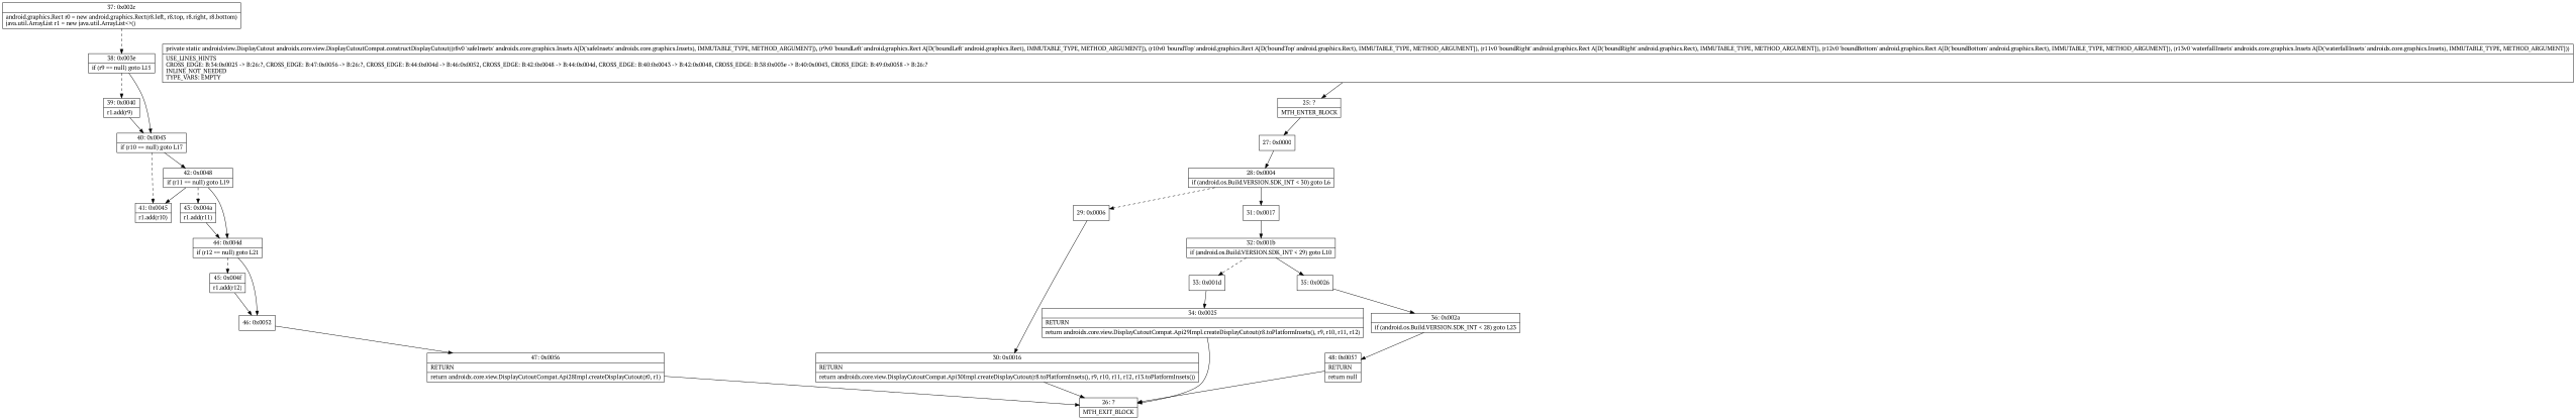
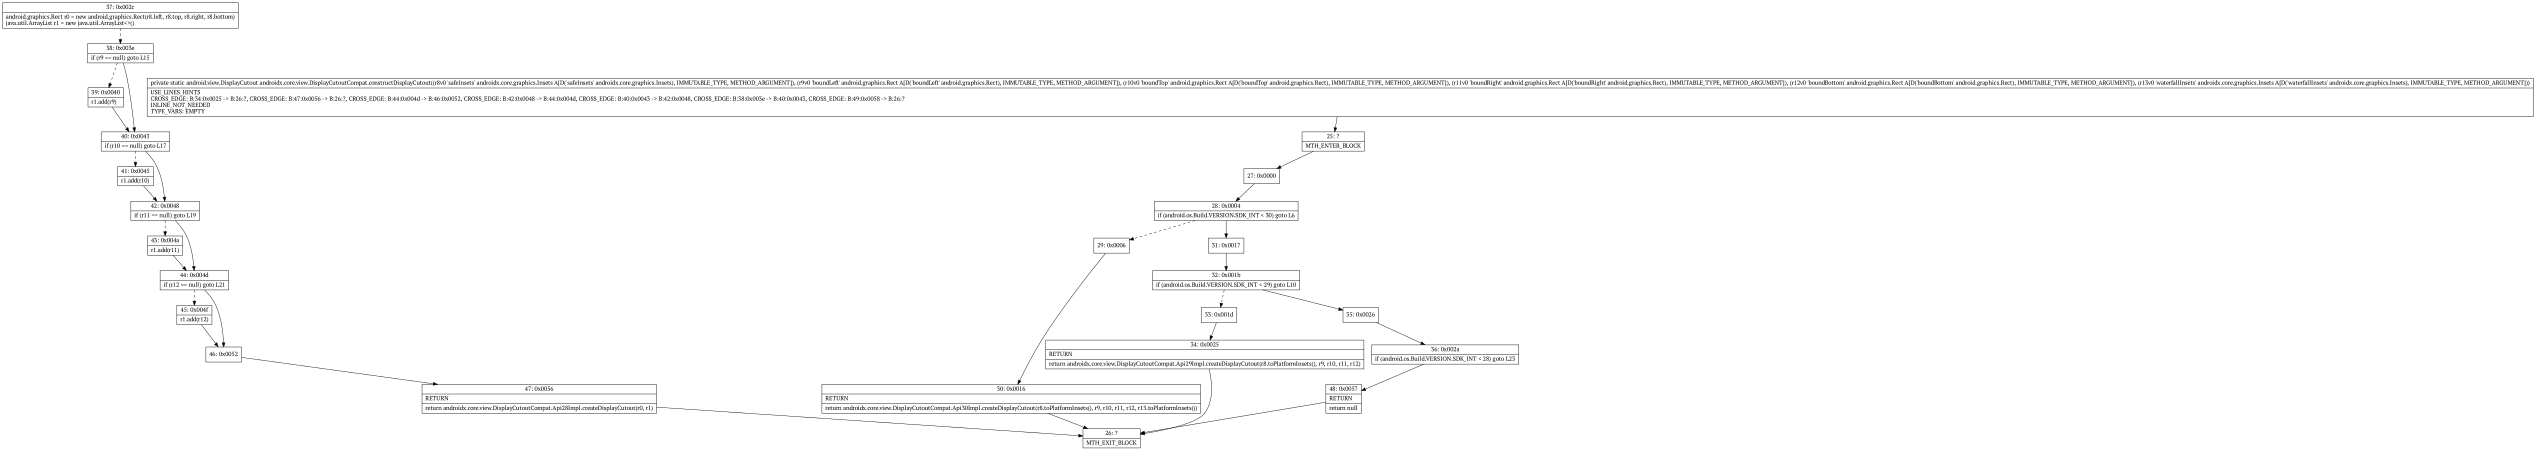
  digraph {
    fontname="PT Serif"
    node [fontname="PT Serif" shape=record]
    edge [fontname="PT Serif"]
    n1 [label="{25\:\ ?|MTH_ENTER_BLOCK\l}"]
    n2 [label="{27\:\ 0x0000}"]
    n3 [label="{28\:\ 0x0004|if (android.os.Build.VERSION.SDK_INT \< 30) goto L6\l}"]
    n4 [label="{29\:\ 0x0006}"]
    n5 [label="{31\:\ 0x0017}"]
    n6 [label="{30\:\ 0x0016|RETURN\l|return androidx.core.view.DisplayCutoutCompat.Api30Impl.createDisplayCutout(r8.toPlatformInsets(), r9, r10, r11, r12, r13.toPlatformInsets())\l}"]
    n7 [label="{32\:\ 0x001b|if (android.os.Build.VERSION.SDK_INT \< 29) goto L10\l}"]
    n8 [label="{26\:\ ?|MTH_EXIT_BLOCK\l}"]
    n9 [label="{33\:\ 0x001d}"]
    n10 [label="{35\:\ 0x0026}"]
    n11 [label="{34\:\ 0x0025|RETURN\l|return androidx.core.view.DisplayCutoutCompat.Api29Impl.createDisplayCutout(r8.toPlatformInsets(), r9, r10, r11, r12)\l}"]
    n12 [label="{36\:\ 0x002a|if (android.os.Build.VERSION.SDK_INT \< 28) goto L23\l}"]
    n13 [label="{48\:\ 0x0057|RETURN\l|return null\l}"]
    n14 [label="{37\:\ 0x002c|android.graphics.Rect r0 = new android.graphics.Rect(r8.left, r8.top, r8.right, r8.bottom)\ljava.util.ArrayList r1 = new java.util.ArrayList\<\>()\l}"]
    n15 [label="{38\:\ 0x003e|if (r9 == null) goto L15\l}"]
    n16 [label="{39\:\ 0x0040|r1.add(r9)\l}"]
    n17 [label="{40\:\ 0x0043|if (r10 == null) goto L17\l}"]
    n18 [label="{41\:\ 0x0045|r1.add(r10)\l}"]
    n19 [label="{42\:\ 0x0048|if (r11 == null) goto L19\l}"]
    n20 [label="{43\:\ 0x004a|r1.add(r11)\l}"]
    n21 [label="{44\:\ 0x004d|if (r12 == null) goto L21\l}"]
    n22 [label="{45\:\ 0x004f|r1.add(r12)\l}"]
    n23 [label="{46\:\ 0x0052}"]
    n24 [label="{47\:\ 0x0056|RETURN\l|return androidx.core.view.DisplayCutoutCompat.Api28Impl.createDisplayCutout(r0, r1)\l}"]
    n25 [label="{private static android.view.DisplayCutout androidx.core.view.DisplayCutoutCompat.constructDisplayCutout((r8v0 'safeInsets' androidx.core.graphics.Insets A[D('safeInsets' androidx.core.graphics.Insets), IMMUTABLE_TYPE, METHOD_ARGUMENT]), (r9v0 'boundLeft' android.graphics.Rect A[D('boundLeft' android.graphics.Rect), IMMUTABLE_TYPE, METHOD_ARGUMENT]), (r10v0 'boundTop' android.graphics.Rect A[D('boundTop' android.graphics.Rect), IMMUTABLE_TYPE, METHOD_ARGUMENT]), (r11v0 'boundRight' android.graphics.Rect A[D('boundRight' android.graphics.Rect), IMMUTABLE_TYPE, METHOD_ARGUMENT]), (r12v0 'boundBottom' android.graphics.Rect A[D('boundBottom' android.graphics.Rect), IMMUTABLE_TYPE, METHOD_ARGUMENT]), (r13v0 'waterfallInsets' androidx.core.graphics.Insets A[D('waterfallInsets' androidx.core.graphics.Insets), IMMUTABLE_TYPE, METHOD_ARGUMENT]))  | USE_LINES_HINTS\lCROSS_EDGE: B:34:0x0025 \-\> B:26:?, CROSS_EDGE: B:47:0x0056 \-\> B:26:?, CROSS_EDGE: B:44:0x004d \-\> B:46:0x0052, CROSS_EDGE: B:42:0x0048 \-\> B:44:0x004d, CROSS_EDGE: B:40:0x0043 \-\> B:42:0x0048, CROSS_EDGE: B:38:0x003e \-\> B:40:0x0043, CROSS_EDGE: B:49:0x0058 \-\> B:26:?\lINLINE_NOT_NEEDED\lTYPE_VARS: EMPTY\l}"]
    n1 -> n2
    n2 -> n3
    n3 -> n4 [style=dashed]
    n3 -> n5
    n4 -> n6
    n5 -> n7
    n6 -> n8
    n7 -> n9 [style=dashed]
    n7 -> n10
    n9 -> n11
    n10 -> n12
    n11 -> n8
    n12 -> n13
    n13 -> n8
    n14 -> n15 [style=dashed]
    n15 -> n16 [style=dashed]
    n15 -> n17
    n16 -> n17
    n17 -> n18 [style=dashed]
    n17 -> n19
-   n19 -> n18
+   n18 -> n19
    n19 -> n20 [style=dashed]
    n19 -> n21
    n20 -> n21
    n21 -> n22 [style=dashed]
    n21 -> n23
    n22 -> n23
    n23 -> n24
    n24 -> n8
    n25 -> n1
  }
